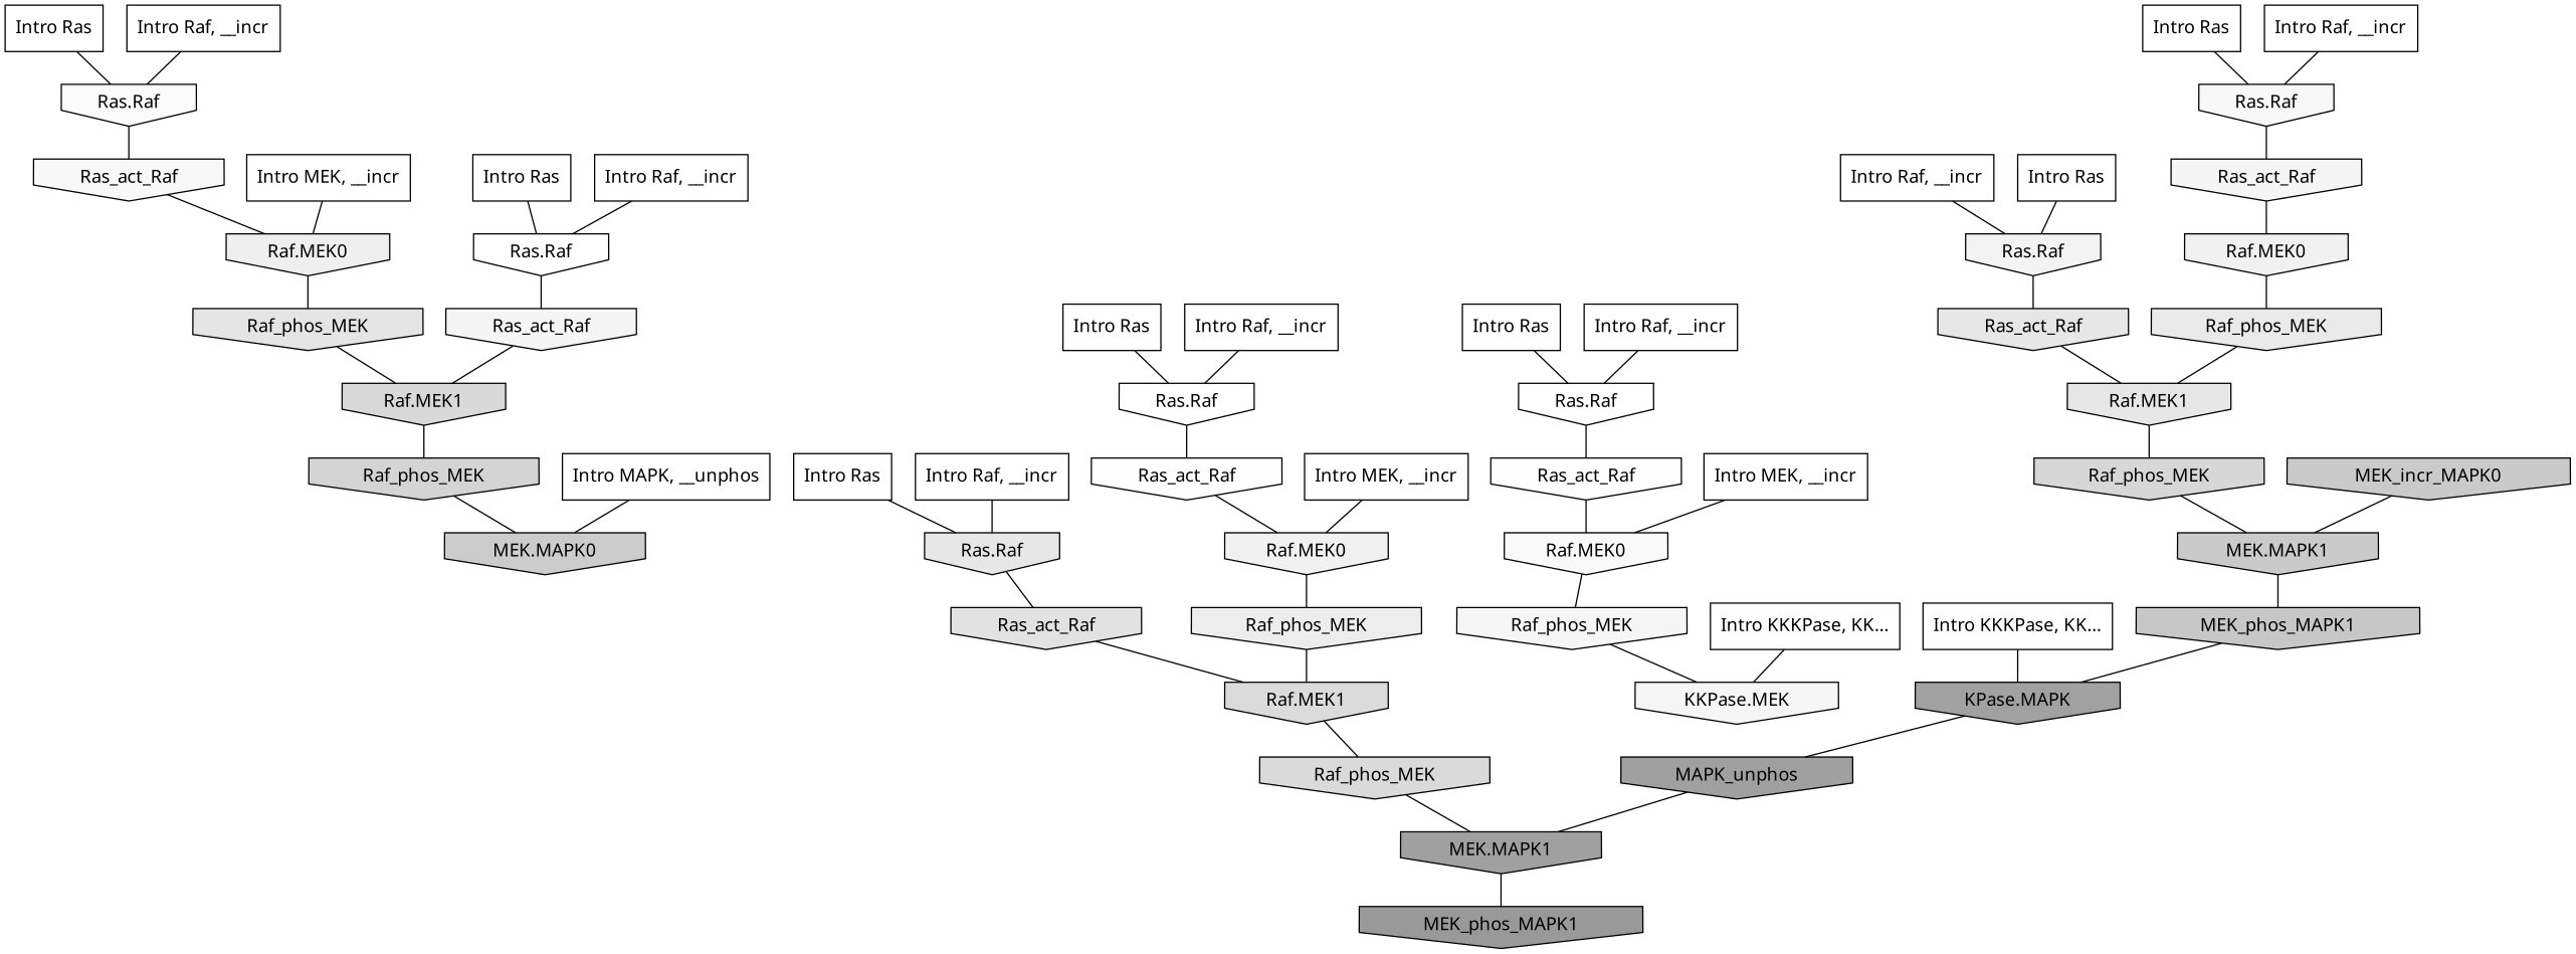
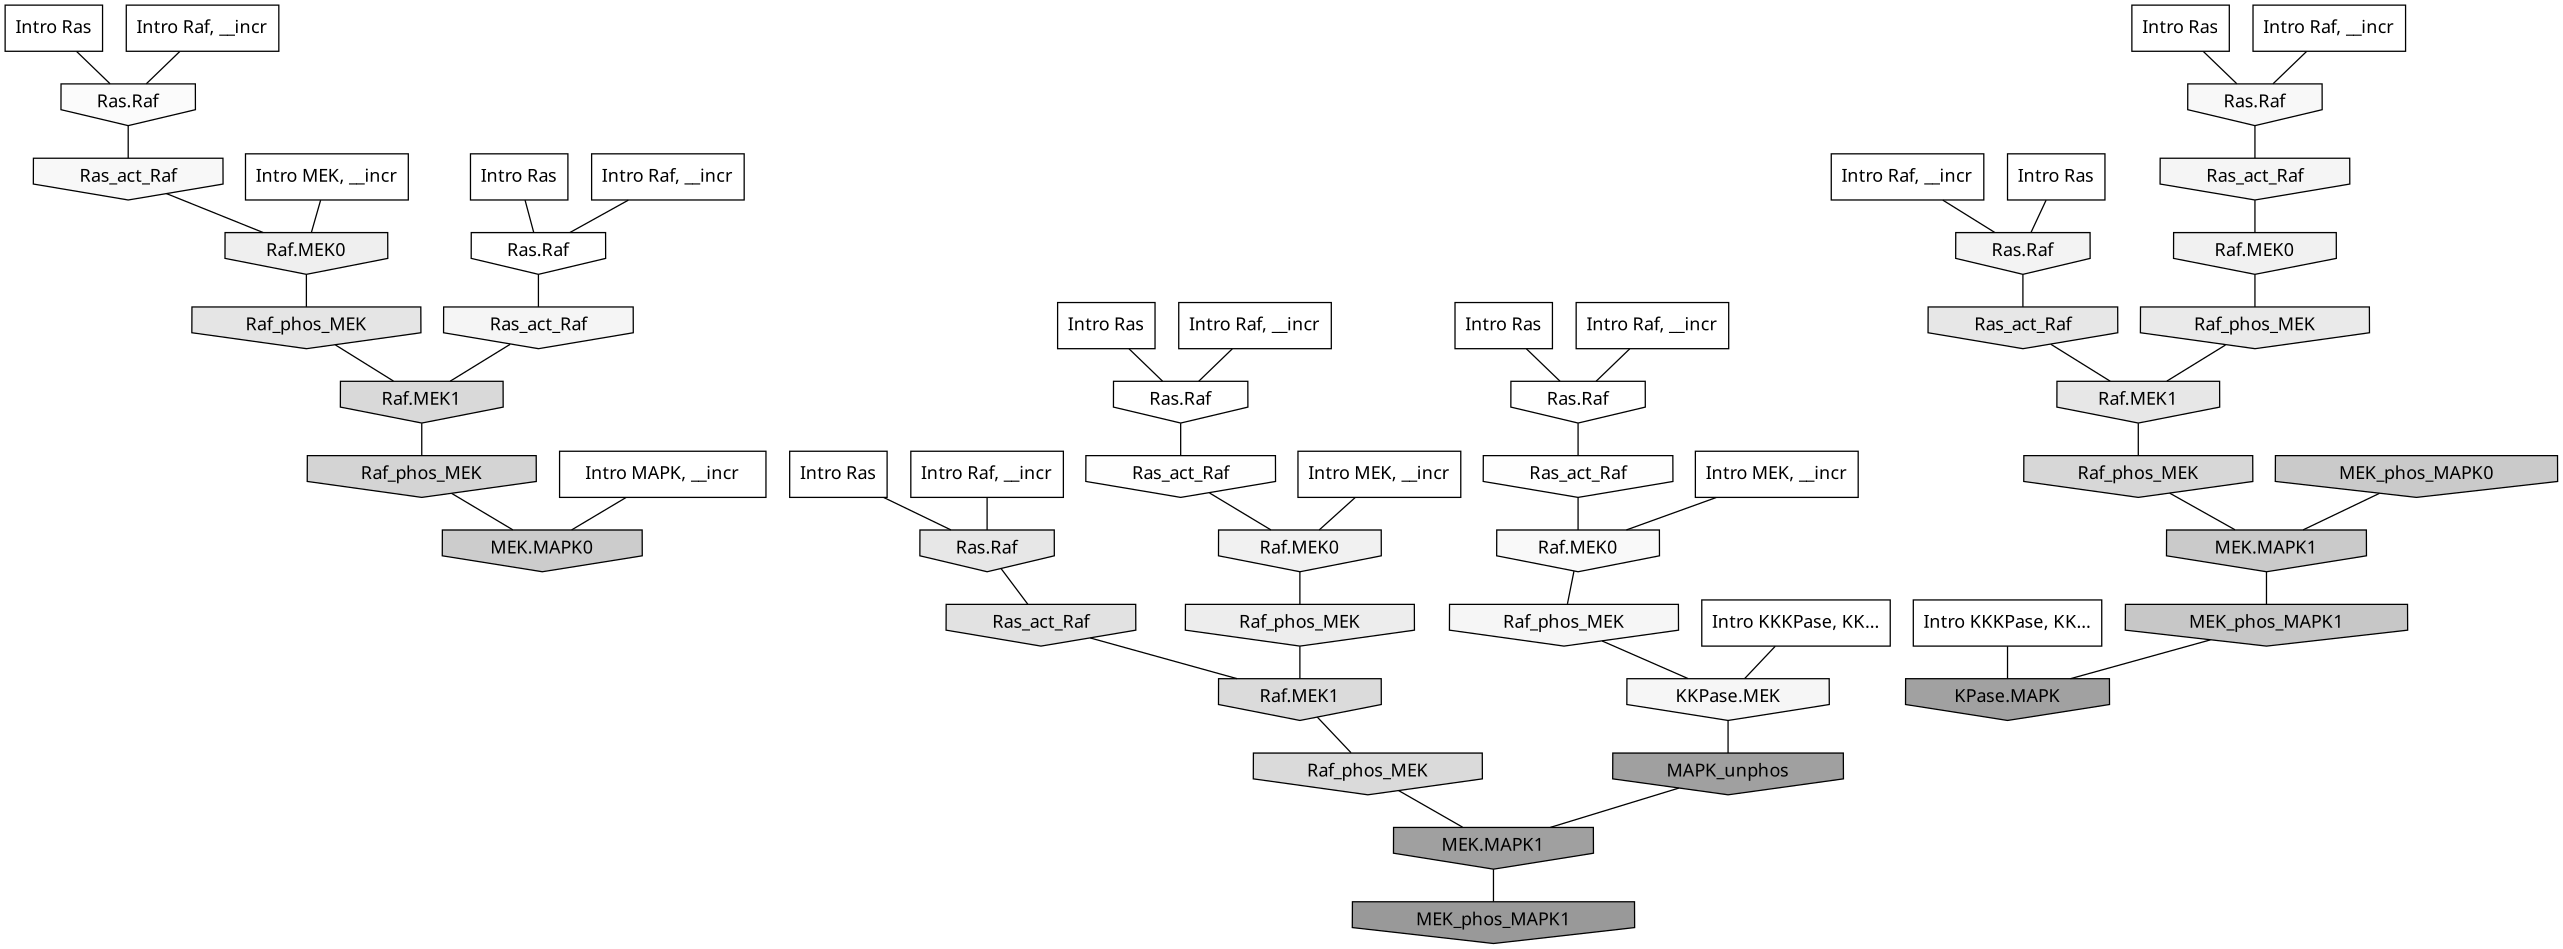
  digraph {
    rankdir=TB
    ranksep=0.30
    node [fillcolor="0.000 0.000 1.000" fontname="CMU Serif" shape=invhouse style=filled]
    edge [color="0.000 0.000 0.000" dir=none fontname="CMU Serif"]
    n1 [label="Intro Ras" shape=rectangle]
    n2 [fillcolor="0.000 0.000 0.982" label="Ras.Raf"]
    n3 [fillcolor="0.000 0.000 0.972" label=Ras_act_Raf]
    n4 [label="Intro Ras" shape=rectangle]
    n5 [label="Ras.Raf"]
    n6 [fillcolor="0.000 0.000 0.996" label=Ras_act_Raf]
    n7 [label="Intro Ras" shape=rectangle]
    n8 [label="Ras.Raf"]
    n9 [fillcolor="0.000 0.000 0.993" label=Ras_act_Raf]
    n10 [label="Intro Ras" shape=rectangle]
    n11 [fillcolor="0.000 0.000 0.904" label="Ras.Raf"]
    n12 [fillcolor="0.000 0.000 0.885" label=Ras_act_Raf]
    n13 [label="Intro Ras" shape=rectangle]
    n14 [label="Ras.Raf"]
    n15 [fillcolor="0.000 0.000 0.958" label=Ras_act_Raf]
    n16 [label="Intro Ras" shape=rectangle]
    n17 [fillcolor="0.000 0.000 0.951" label="Ras.Raf"]
    n18 [fillcolor="0.000 0.000 0.903" label=Ras_act_Raf]
    n19 [label="Intro Ras" shape=rectangle]
    n20 [fillcolor="0.000 0.000 0.972" label="Ras.Raf"]
    n21 [fillcolor="0.000 0.000 0.959" label=Ras_act_Raf]
    n22 [label="Intro Raf, __incr" shape=rectangle]
    n23 [label="Intro Raf, __incr" shape=rectangle]
    n24 [label="Intro Raf, __incr" shape=rectangle]
    n25 [label="Intro Raf, __incr" shape=rectangle]
    n26 [label="Intro Raf, __incr" shape=rectangle]
    n27 [label="Intro Raf, __incr" shape=rectangle]
    n28 [label="Intro Raf, __incr" shape=rectangle]
    n29 [label="Intro MEK, __incr" shape=rectangle]
    n30 [fillcolor="0.000 0.000 0.974" label="Raf.MEK0"]
    n31 [fillcolor="0.000 0.000 0.962" label=Raf_phos_MEK]
    n32 [label="Intro MEK, __incr" shape=rectangle]
    n33 [fillcolor="0.000 0.000 0.944" label="Raf.MEK0"]
    n34 [fillcolor="0.000 0.000 0.927" label=Raf_phos_MEK]
    n35 [label="Intro MEK, __incr" shape=rectangle]
    n36 [fillcolor="0.000 0.000 0.936" label="Raf.MEK0"]
    n37 [fillcolor="0.000 0.000 0.898" label=Raf_phos_MEK]
-   n38 [label="Intro MAPK, __unphos" shape=rectangle]
+   n38 [label="Intro MAPK, __incr" shape=rectangle]
    n39 [fillcolor="0.000 0.000 0.798" label="MEK.MAPK0"]
    n40 [label="Intro KKKPase, KK..." shape=rectangle]
    n41 [fillcolor="0.000 0.000 0.631" label="KPase.MAPK"]
    n42 [fillcolor="0.000 0.000 0.626" label=MAPK_unphos]
    n43 [label="Intro KKKPase, KK..." shape=rectangle]
    n44 [fillcolor="0.000 0.000 0.961" label="KKPase.MEK"]
    n45 [fillcolor="0.000 0.000 0.849" label="Raf.MEK1"]
    n46 [fillcolor="0.000 0.000 0.943" label="Raf.MEK0"]
    n47 [fillcolor="0.000 0.000 0.917" label=Raf_phos_MEK]
    n48 [fillcolor="0.000 0.000 0.832" label=Raf_phos_MEK]
    n49 [fillcolor="0.000 0.000 0.903" label="Raf.MEK1"]
    n50 [fillcolor="0.000 0.000 0.859" label="Raf.MEK1"]
    n51 [fillcolor="0.000 0.000 0.854" label=Raf_phos_MEK]
    n52 [fillcolor="0.000 0.000 0.842" label=Raf_phos_MEK]
    n53 [fillcolor="0.000 0.000 0.790" label="MEK.MAPK1"]
    n54 [fillcolor="0.000 0.000 0.626" label="MEK.MAPK1"]
    n55 [fillcolor="0.000 0.000 0.600" label=MEK_phos_MAPK1]
    n56 [fillcolor="0.000 0.000 0.781" label=MEK_phos_MAPK1]
-   n57 [fillcolor="0.000 0.000 0.790" label=MEK_incr_MAPK0]
+   n57 [fillcolor="0.000 0.000 0.790" label=MEK_phos_MAPK0]
    n1 -> n2
    n2 -> n3
    n3 -> n36
    n4 -> n5
    n5 -> n6
    n6 -> n33
    n7 -> n8
    n8 -> n9
    n9 -> n30
    n10 -> n11
    n11 -> n12
    n12 -> n50
    n13 -> n14
    n14 -> n15
    n15 -> n45
    n16 -> n17
    n17 -> n18
    n18 -> n49
    n19 -> n20
    n20 -> n21
    n21 -> n46
    n22 -> n8
    n23 -> n17
    n24 -> n11
    n25 -> n5
    n26 -> n2
    n27 -> n14
    n28 -> n20
    n29 -> n30
    n30 -> n31
    n31 -> n44
    n32 -> n33
    n33 -> n34
    n34 -> n50
    n35 -> n36
    n36 -> n37
    n37 -> n45
    n38 -> n39
    n40 -> n41
-   n41 -> n42
+   n44 -> n42
    n42 -> n54
    n43 -> n44
    n45 -> n48
    n46 -> n47
    n47 -> n49
    n48 -> n39
    n49 -> n52
    n50 -> n51
    n51 -> n54
    n52 -> n53
    n53 -> n56
    n54 -> n55
    n56 -> n41
    n57 -> n53
  }
